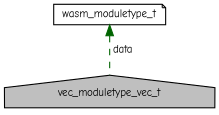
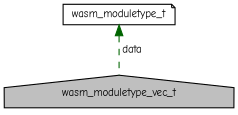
  digraph {
    fontname="Comic Neue"
    node [color=black fontname="Comic Neue" fontsize=10 style=filled]
-   n1 [fillcolor=grey75 fontcolor=black height=0.2 label=vec_moduletype_vec_t shape=house width=0.4]
+   n1 [fillcolor=grey75 fontcolor=black height=0.2 label=wasm_moduletype_vec_t shape=house width=0.4]
    n2 [fillcolor=white height=0.2 label=wasm_moduletype_t shape=note width=0.4]
    n2 -> n1 [color=darkgreen dir=back fontname="Comic Neue" fontsize=10 label=" data" labelfontname=Helvetica labelfontsize=10 style=dashed]
  }
